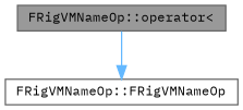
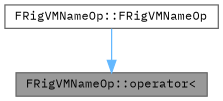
  digraph {
    rankdir=TB
    fontname="IBM Plex Mono"
    node [fontname="IBM Plex Mono" fontsize=10 shape=box style=filled]
    n1 [color=gray40 fillcolor=grey60 fontcolor=black height=0.2 label="FRigVMNameOp::operator\<" width=0.4]
    n2 [color=grey40 fillcolor=white height=0.2 label="FRigVMNameOp::FRigVMNameOp" width=0.4]
-   n1 -> n2 [color=steelblue1 fontname="IBM Plex Mono" fontsize=10 labelfontname=Helvetica labelfontsize=10 style=solid]
+   n2 -> n1 [color=steelblue1 fontname="IBM Plex Mono" fontsize=10 labelfontname=Helvetica labelfontsize=10 style=solid]
  }
